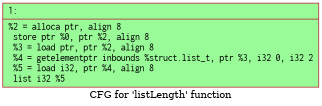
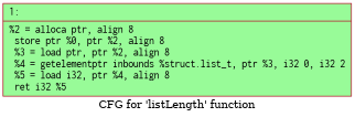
  digraph {
    label="CFG for 'listLength' function"
-   n1 [color="#b70d28ff" fillcolor=palegreen fontname=Courier label="{1:\l|  %2 = alloca ptr, align 8\l  store ptr %0, ptr %2, align 8\l  %3 = load ptr, ptr %2, align 8\l  %4 = getelementptr inbounds %struct.list_t, ptr %3, i32 0, i32 2\l  %5 = load i32, ptr %4, align 8\l  list i32 %5\l}" shape=record style=filled]
+   n1 [color="#b70d28ff" fillcolor=palegreen fontname=Courier label="{1:\l|  %2 = alloca ptr, align 8\l  store ptr %0, ptr %2, align 8\l  %3 = load ptr, ptr %2, align 8\l  %4 = getelementptr inbounds %struct.list_t, ptr %3, i32 0, i32 2\l  %5 = load i32, ptr %4, align 8\l  ret i32 %5\l}" shape=record style=filled]
  }
